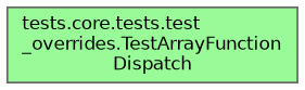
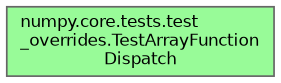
  digraph {
    rankdir=LR
-   n1 [color=grey40 fillcolor=palegreen fontname=Helvetica fontsize=10 height=0.2 label="tests.core.tests.test\l_overrides.TestArrayFunction\lDispatch" shape=box style=filled width=0.4]
+   n1 [color=grey40 fillcolor=palegreen fontname=Helvetica fontsize=10 height=0.2 label="numpy.core.tests.test\l_overrides.TestArrayFunction\lDispatch" shape=box style=filled width=0.4]
  }
